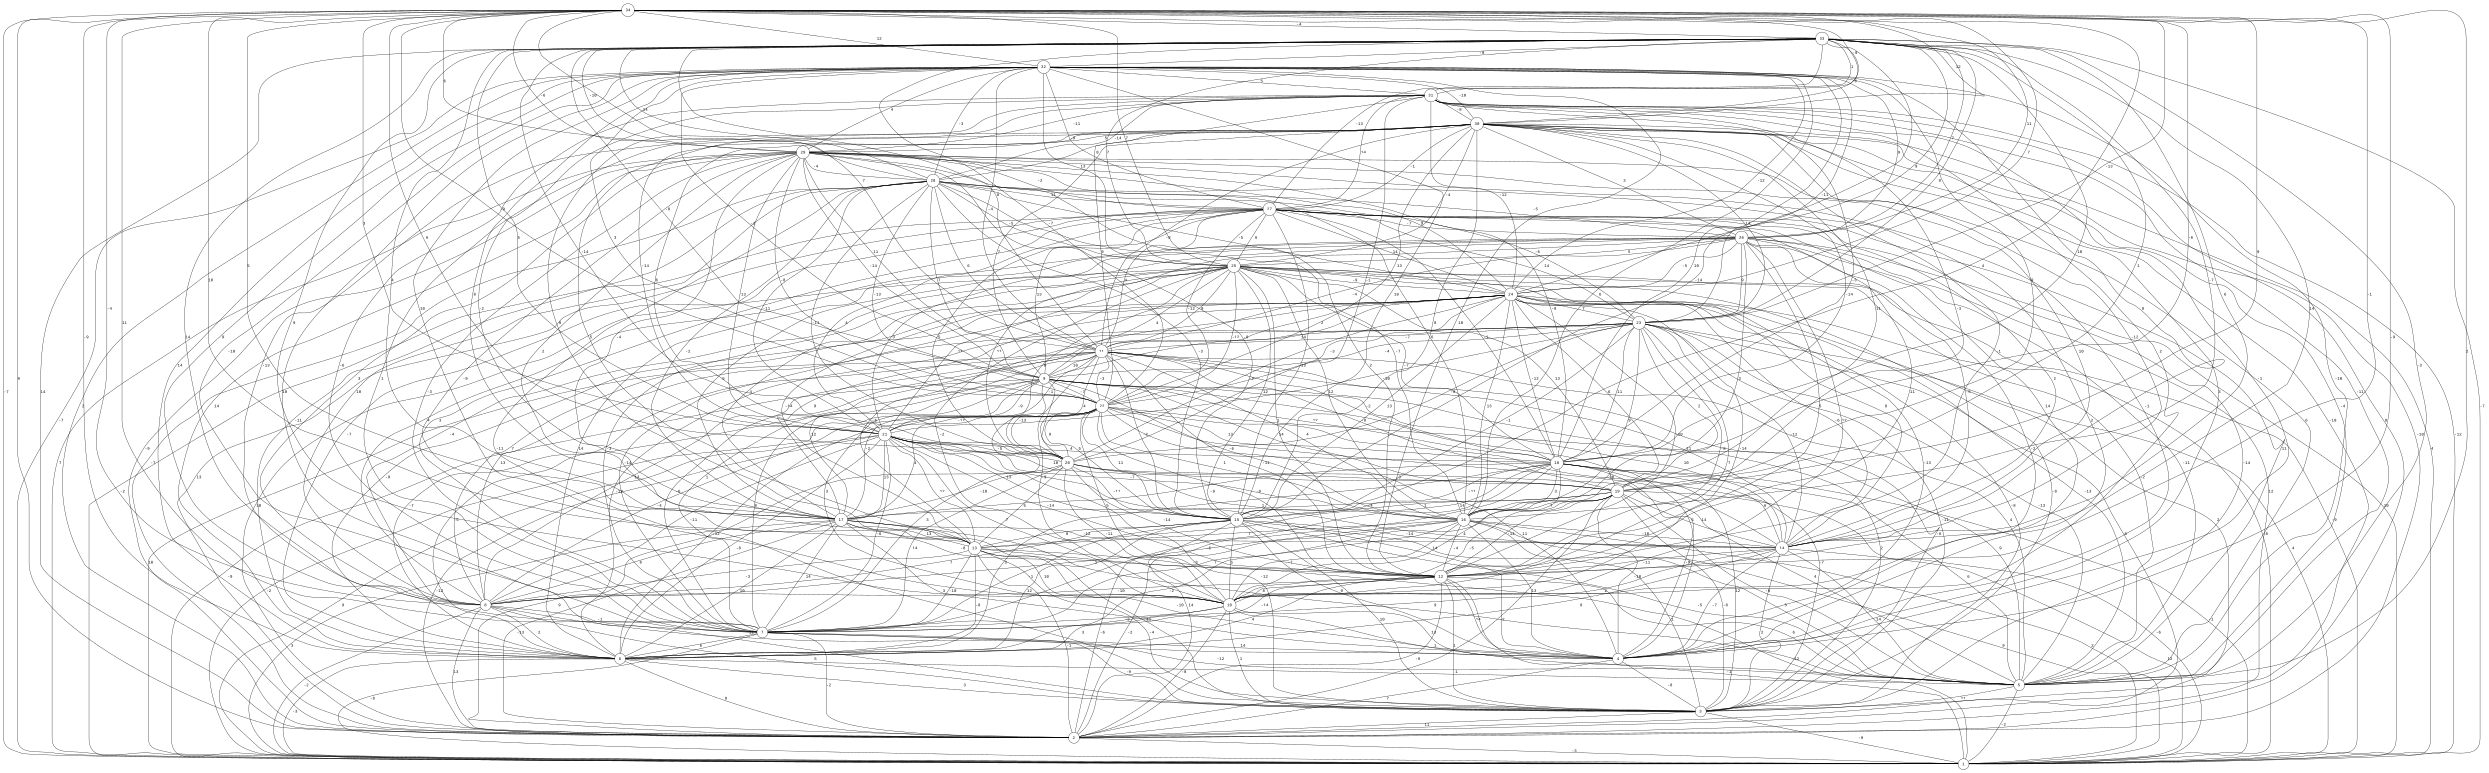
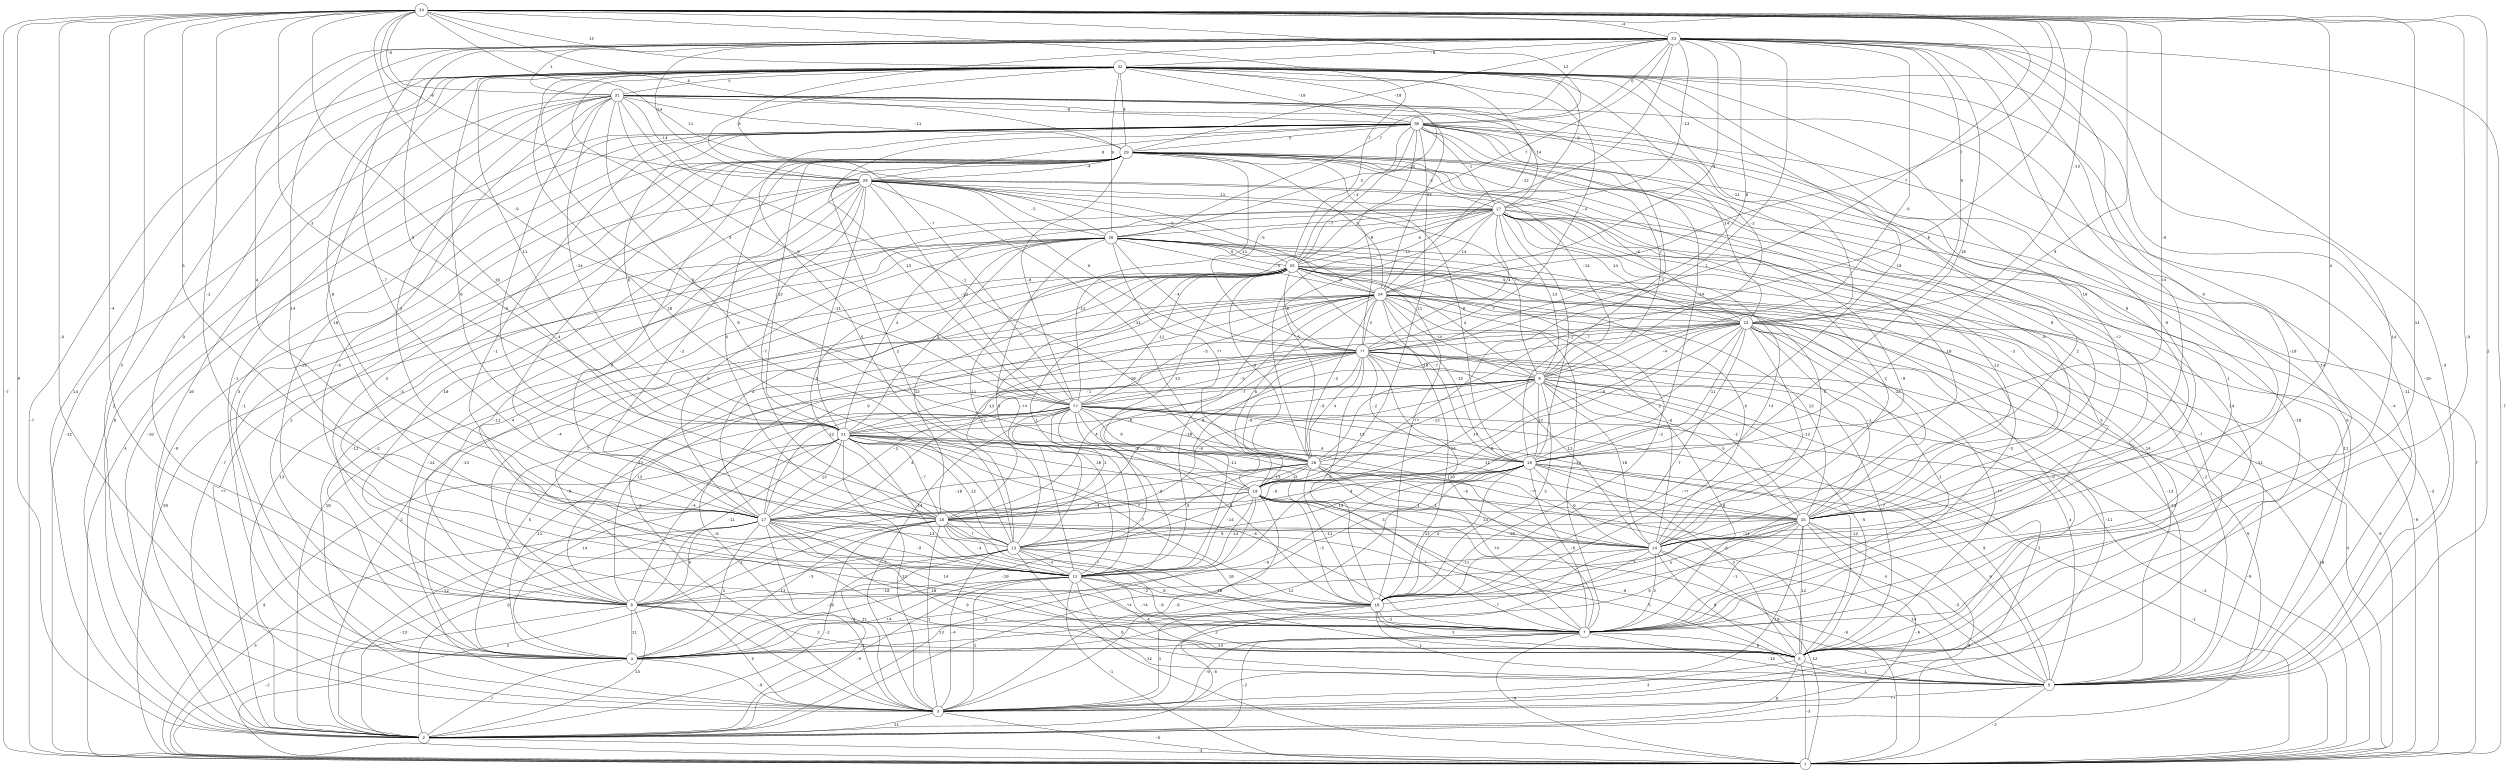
  graph {
    fontname="Liberation Mono"
    node [fontname="Liberation Mono" shape=circle]
    edge [fontname="Liberation Mono"]
    34
    1
    2
    3
    4
    5
    6
    7
    8
    11
    12
    13
    15
    17
    18
    19
    20
    21
    22
    23
    24
    25
    26
    28
    29
    30
    31
    32
    33
    9
    10
    14
    16
    27
    34 -- 1 [label=-7]
    34 -- 2 [label=9]
+   34 -- 3 [label=3]
    34 -- 4 [label=-9]
    34 -- 5 [label=2]
    34 -- 6 [label=-9]
    34 -- 7 [label=11]
    34 -- 8 [label=-4]
    34 -- 11 [label=7]
    34 -- 12 [label=-1]
    34 -- 13 [label=10]
    34 -- 15 [label=4]
    34 -- 17 [label=5]
    34 -- 18 [label=-6]
    34 -- 19 [label=9]
    34 -- 20 [label=6]
    34 -- 21 [label=3]
    34 -- 22 [label=-9]
    34 -- 23 [label=-13]
    34 -- 24 [label=7]
    34 -- 25 [label=7]
    34 -- 26 [label=11]
    34 -- 28 [label=-6]
    34 -- 29 [label=6]
    34 -- 30 [label=12]
    34 -- 31 [label=-9]
    34 -- 32 [label=12]
    34 -- 33 [label=-4]
    2 -- 1 [label=-3]
    3 -- 1 [label=-9]
    3 -- 2 [label=11]
    4 -- 2 [label=7]
    4 -- 3 [label=-8]
    5 -- 1 [label=-2]
    5 -- 3 [label=11]
    6 -- 1 [label=-3]
    6 -- 2 [label=8]
    6 -- 3 [label=3]
    6 -- 5 [label=1]
    7 -- 1 [label=-8]
    7 -- 2 [label=-2]
    7 -- 3 [label=-9]
    7 -- 4 [label=14]
    7 -- 5 [label=-12]
    7 -- 6 [label=6]
    8 -- 1 [label=-2]
    8 -- 2 [label=13]
    8 -- 3 [label=5]
    8 -- 4 [label=11]
    8 -- 6 [label=2]
    8 -- 7 [label=-1]
    11 -- 1 [label=10]
    11 -- 3 [label=-6]
    11 -- 5 [label=4]
    11 -- 6 [label=-7]
    11 -- 7 [label=-6]
    11 -- 8 [label=13]
    11 -- 9 [label=10]
    11 -- 10 [label=-9]
    12 -- 1 [label=-1]
    12 -- 2 [label=-9]
    12 -- 3 [label=1]
    12 -- 4 [label=14]
    12 -- 5 [label=6]
    12 -- 6 [label=4]
    12 -- 7 [label=-14]
    12 -- 8 [label=-10]
    12 -- 11 [label=-11]
    12 -- 10 [label=8]
    13 -- 1 [label=-12]
    13 -- 2 [label=-1]
    13 -- 3 [label=-4]
    13 -- 4 [label=-10]
    13 -- 6 [label=-8]
    13 -- 7 [label=-10]
    13 -- 8 [label=-3]
    13 -- 12 [label=-3]
    13 -- 10 [label=10]
    15 -- 1 [label=9]
    15 -- 2 [label=-6]
    15 -- 3 [label=10]
    15 -- 4 [label=9]
    15 -- 5 [label=-5]
    15 -- 6 [label=12]
    15 -- 7 [label=-1]
    15 -- 8 [label=7]
    15 -- 11 [label=-2]
    15 -- 13 [label=9]
    15 -- 9 [label=5]
    15 -- 10 [label=5]
    15 -- 14 [label=-14]
    17 -- 1 [label=3]
    17 -- 2 [label=-13]
    17 -- 3 [label=11]
    17 -- 4 [label=3]
    17 -- 5 [label=9]
    17 -- 6 [label=10]
    17 -- 7 [label=14]
    17 -- 8 [label=8]
    17 -- 11 [label=12]
    17 -- 12 [label=-8]
    17 -- 13 [label=13]
    17 -- 9 [label=-2]
    17 -- 14 [label=-12]
    18 -- 1 [label=-1]
    18 -- 2 [label=14]
    18 -- 3 [label=12]
    18 -- 4 [label=-9]
    18 -- 5 [label=6]
    18 -- 6 [label=3]
    18 -- 7 [label=-6]
    18 -- 11 [label=-2]
    18 -- 13 [label=14]
    18 -- 15 [label=-11]
    18 -- 17 [label=-9]
    18 -- 9 [label=12]
    18 -- 10 [label=4]
    18 -- 14 [label=6]
    18 -- 16 [label=3]
    19 -- 1 [label=-6]
    19 -- 2 [label=-2]
    19 -- 3 [label=-8]
    19 -- 4 [label=-10]
    19 -- 5 [label=-9]
    19 -- 7 [label=7]
    19 -- 11 [label=-8]
    19 -- 12 [label=-14]
    19 -- 15 [label=1]
    19 -- 17 [label=-4]
    19 -- 9 [label=14]
    19 -- 10 [label=-5]
    19 -- 14 [label=14]
    19 -- 16 [label=7]
    20 -- 2 [label=9]
    20 -- 5 [label=4]
    20 -- 7 [label=14]
    20 -- 11 [label=4]
    20 -- 12 [label=-14]
    20 -- 13 [label=5]
    20 -- 15 [label=-11]
    20 -- 17 [label=-10]
    20 -- 19 [label=-3]
    20 -- 9 [label=-13]
    20 -- 10 [label=-11]
    20 -- 14 [label=1]
    21 -- 1 [label=9]
    21 -- 2 [label=-12]
    21 -- 3 [label=-12]
    21 -- 4 [label=14]
    21 -- 6 [label=-8]
    21 -- 7 [label=-6]
    21 -- 8 [label=-11]
    21 -- 11 [label=-1]
    21 -- 12 [label=-14]
    21 -- 13 [label=12]
    21 -- 15 [label=13]
    21 -- 17 [label=13]
    21 -- 18 [label=4]
    21 -- 19 [label=10]
    21 -- 20 [label=-5]
    21 -- 9 [label=-9]
    21 -- 10 [label=7]
    21 -- 16 [label=-7]
    22 -- 1 [label=-2]
    22 -- 3 [label=-7]
    22 -- 4 [label=11]
    22 -- 5 [label=9]
    22 -- 6 [label=-12]
    22 -- 7 [label=3]
    22 -- 8 [label=-4]
    22 -- 11 [label=-3]
    22 -- 12 [label=-9]
    22 -- 15 [label=11]
    22 -- 17 [label=4]
    22 -- 18 [label=13]
+   22 -- 19 [label=-12]
    22 -- 20 [label=9]
    22 -- 21 [label=-12]
    22 -- 10 [label=5]
    22 -- 14 [label=-10]
    22 -- 16 [label=1]
    23 -- 1 [label=4]
    23 -- 2 [label=5]
    23 -- 3 [label=-11]
    23 -- 5 [label=-13]
    23 -- 6 [label=-12]
    23 -- 7 [label=1]
    23 -- 8 [label=13]
    23 -- 11 [label=-7]
    23 -- 12 [label=-8]
    23 -- 15 [label=-1]
    23 -- 18 [label=11]
    23 -- 19 [label=2]
    23 -- 20 [label=-8]
    23 -- 21 [label=-10]
    23 -- 9 [label=-4]
    23 -- 10 [label=7]
    23 -- 14 [label=-12]
    23 -- 16 [label=9]
    24 -- 1 [label=-8]
    24 -- 2 [label=2]
    24 -- 3 [label=-8]
    24 -- 5 [label=-13]
    24 -- 6 [label=-9]
    24 -- 7 [label=-14]
    24 -- 8 [label=7]
    24 -- 11 [label=2]
    24 -- 12 [label=-10]
    24 -- 13 [label=-6]
    24 -- 15 [label=13]
    24 -- 17 [label=9]
    24 -- 18 [label=-12]
    24 -- 19 [label=6]
    24 -- 20 [label=-2]
    24 -- 22 [label=-3]
    24 -- 23 [label=7]
    24 -- 9 [label=14]
    24 -- 10 [label=-14]
    24 -- 14 [label=-6]
    24 -- 16 [label=13]
    25 -- 1 [label=-9]
    25 -- 2 [label=10]
    25 -- 3 [label=-8]
    25 -- 4 [label=-13]
    25 -- 5 [label=-2]
    25 -- 7 [label=-3]
    25 -- 8 [label=-4]
    25 -- 11 [label=9]
    25 -- 12 [label=1]
    25 -- 13 [label=-14]
    25 -- 15 [label=12]
    25 -- 17 [label=4]
    25 -- 18 [label=-7]
    25 -- 19 [label=13]
    25 -- 20 [label=6]
-   25 -- 21 [label=11]
+   32 -- 21 [label=11]
    25 -- 22 [label=-12]
    25 -- 24 [label=-9]
    25 -- 9 [label=4]
    25 -- 10 [label=-2]
    25 -- 14 [label=8]
    25 -- 16 [label=12]
    26 -- 1 [label=10]
    26 -- 2 [label=12]
    26 -- 4 [label=-2]
    26 -- 5 [label=-11]
    26 -- 6 [label=14]
    26 -- 8 [label=4]
    26 -- 11 [label=-4]
    26 -- 12 [label=5]
    26 -- 17 [label=5]
    26 -- 20 [label=11]
    26 -- 21 [label=3]
    26 -- 23 [label=9]
    26 -- 24 [label=-5]
    26 -- 25 [label=5]
    26 -- 10 [label=12]
    26 -- 14 [label=-5]
    26 -- 16 [label=3]
    28 -- 2 [label=-7]
    28 -- 3 [label=-11]
    28 -- 4 [label=2]
    28 -- 6 [label=-11]
    28 -- 8 [label=10]
    28 -- 11 [label=6]
    28 -- 15 [label=-3]
    28 -- 17 [label=-2]
    28 -- 20 [label=-11]
    28 -- 21 [label=-11]
    28 -- 22 [label=-13]
    28 -- 23 [label=-6]
    28 -- 24 [label=-5]
    28 -- 25 [label=-5]
    28 -- 26 [label=-5]
    28 -- 9 [label=7]
    28 -- 16 [label=-7]
    28 -- 27 [label=11]
    29 -- 1 [label=7]
    29 -- 2 [label=-9]
    29 -- 4 [label=-1]
    29 -- 5 [label=6]
    29 -- 6 [label=14]
    29 -- 7 [label=-3]
    29 -- 8 [label=3]
    29 -- 11 [label=11]
    29 -- 12 [label=2]
    29 -- 13 [label=2]
    29 -- 15 [label=-8]
    29 -- 17 [label=-4]
    29 -- 18 [label=-8]
    29 -- 21 [label=13]
    29 -- 22 [label=-8]
    29 -- 24 [label=9]
    29 -- 28 [label=-4]
    29 -- 9 [label=-14]
    29 -- 10 [label=-9]
    29 -- 14 [label=10]
    29 -- 16 [label=6]
    29 -- 27 [label=-2]
    30 -- 1 [label=4]
    30 -- 2 [label=-10]
    30 -- 3 [label=-10]
    30 -- 4 [label=3]
    30 -- 5 [label=-4]
    30 -- 7 [label=1]
    30 -- 8 [label=-13]
    30 -- 11 [label=-8]
    30 -- 12 [label=-1]
    30 -- 13 [label=5]
    30 -- 15 [label=8]
    30 -- 18 [label=-14]
    30 -- 19 [label=11]
    30 -- 21 [label=6]
    30 -- 22 [label=13]
    30 -- 23 [label=14]
    30 -- 25 [label=-4]
    30 -- 26 [label=3]
    30 -- 28 [label=8]
    30 -- 29 [label=5]
    30 -- 9 [label=7]
    30 -- 14 [label=-12]
    30 -- 27 [label=-1]
    31 -- 1 [label=-12]
    31 -- 2 [label=8]
    31 -- 4 [label=-1]
    31 -- 5 [label=-11]
    31 -- 7 [label=-6]
    31 -- 13 [label=9]
    31 -- 17 [label=-2]
    31 -- 18 [label=-3]
    31 -- 20 [label=-1]
    31 -- 21 [label=-14]
    31 -- 22 [label=9]
    31 -- 24 [label=-12]
    31 -- 28 [label=-14]
    31 -- 29 [label=-11]
    31 -- 30 [label=-8]
    31 -- 10 [label=2]
    31 -- 16 [label=-3]
    31 -- 27 [label=14]
    32 -- 1 [label=-7]
    32 -- 2 [label=2]
    32 -- 3 [label=10]
    32 -- 5 [label=-10]
    32 -- 6 [label=14]
    32 -- 7 [label=-10]
    32 -- 8 [label=9]
    32 -- 11 [label=-4]
    32 -- 12 [label=10]
    32 -- 13 [label=10]
    32 -- 15 [label=10]
    32 -- 17 [label=8]
    32 -- 18 [label=10]
    32 -- 19 [label=9]
    32 -- 22 [label=3]
    32 -- 23 [label=-11]
    32 -- 24 [label=-12]
    32 -- 25 [label=13]
    32 -- 26 [label=9]
    32 -- 28 [label=-3]
    32 -- 29 [label=4]
    32 -- 30 [label=-10]
    32 -- 31 [label=5]
    32 -- 9 [label=-2]
    32 -- 14 [label=8]
    32 -- 16 [label=6]
    32 -- 27 [label=-9]
    33 -- 1 [label=-7]
    33 -- 2 [label=14]
    33 -- 5 [label=-3]
    33 -- 7 [label=14]
    33 -- 11 [label=8]
    33 -- 12 [label=14]
    33 -- 15 [label=-14]
    33 -- 17 [label=4]
    33 -- 18 [label=10]
    33 -- 19 [label=1]
    33 -- 20 [label=-14]
    33 -- 21 [label=5]
    33 -- 22 [label=-7]
    33 -- 23 [label=9]
    33 -- 24 [label=9]
    33 -- 25 [label=7]
    33 -- 26 [label=7]
    33 -- 28 [label=14]
    33 -- 29 [label=-10]
    33 -- 30 [label=6]
    33 -- 31 [label=1]
    33 -- 32 [label=-9]
    33 -- 9 [label=-8]
    33 -- 10 [label=9]
    33 -- 14 [label=6]
    33 -- 16 [label=-7]
    33 -- 27 [label=-13]
    9 -- 1 [label=-9]
    9 -- 3 [label=2]
    9 -- 4 [label=5]
    9 -- 6 [label=-5]
    9 -- 7 [label=8]
    9 -- 22 [label=-7]
    10 -- 2 [label=-8]
    10 -- 3 [label=1]
    10 -- 4 [label=13]
    10 -- 5 [label=1]
    10 -- 6 [label=3]
    10 -- 7 [label=-3]
    10 -- 9 [label=3]
    14 -- 1 [label=12]
    14 -- 3 [label=2]
    14 -- 4 [label=-7]
    14 -- 5 [label=14]
    14 -- 6 [label=8]
    14 -- 7 [label=2]
    14 -- 11 [label=11]
    14 -- 12 [label=-11]
    14 -- 9 [label=10]
    16 -- 1 [label=2]
    16 -- 2 [label=-2]
    16 -- 3 [label=1]
    16 -- 4 [label=13]
    16 -- 5 [label=5]
    16 -- 6 [label=-2]
    16 -- 8 [label=1]
    16 -- 11 [label=4]
    16 -- 12 [label=-4]
    16 -- 13 [label=7]
    16 -- 9 [label=-6]
    16 -- 10 [label=-7]
    16 -- 14 [label=-10]
    27 -- 1 [label=-2]
    27 -- 2 [label=13]
    27 -- 3 [label=-14]
    27 -- 5 [label=11]
    27 -- 6 [label=-7]
    27 -- 7 [label=3]
    27 -- 11 [label=4]
    27 -- 12 [label=11]
    27 -- 15 [label=13]
    27 -- 18 [label=-1]
    27 -- 20 [label=5]
    27 -- 21 [label=4]
    27 -- 22 [label=-12]
    27 -- 23 [label=14]
    27 -- 24 [label=14]
    27 -- 25 [label=6]
    27 -- 26 [label=-7]
    27 -- 9 [label=13]
    27 -- 10 [label=14]
    27 -- 14 [label=2]
  }
